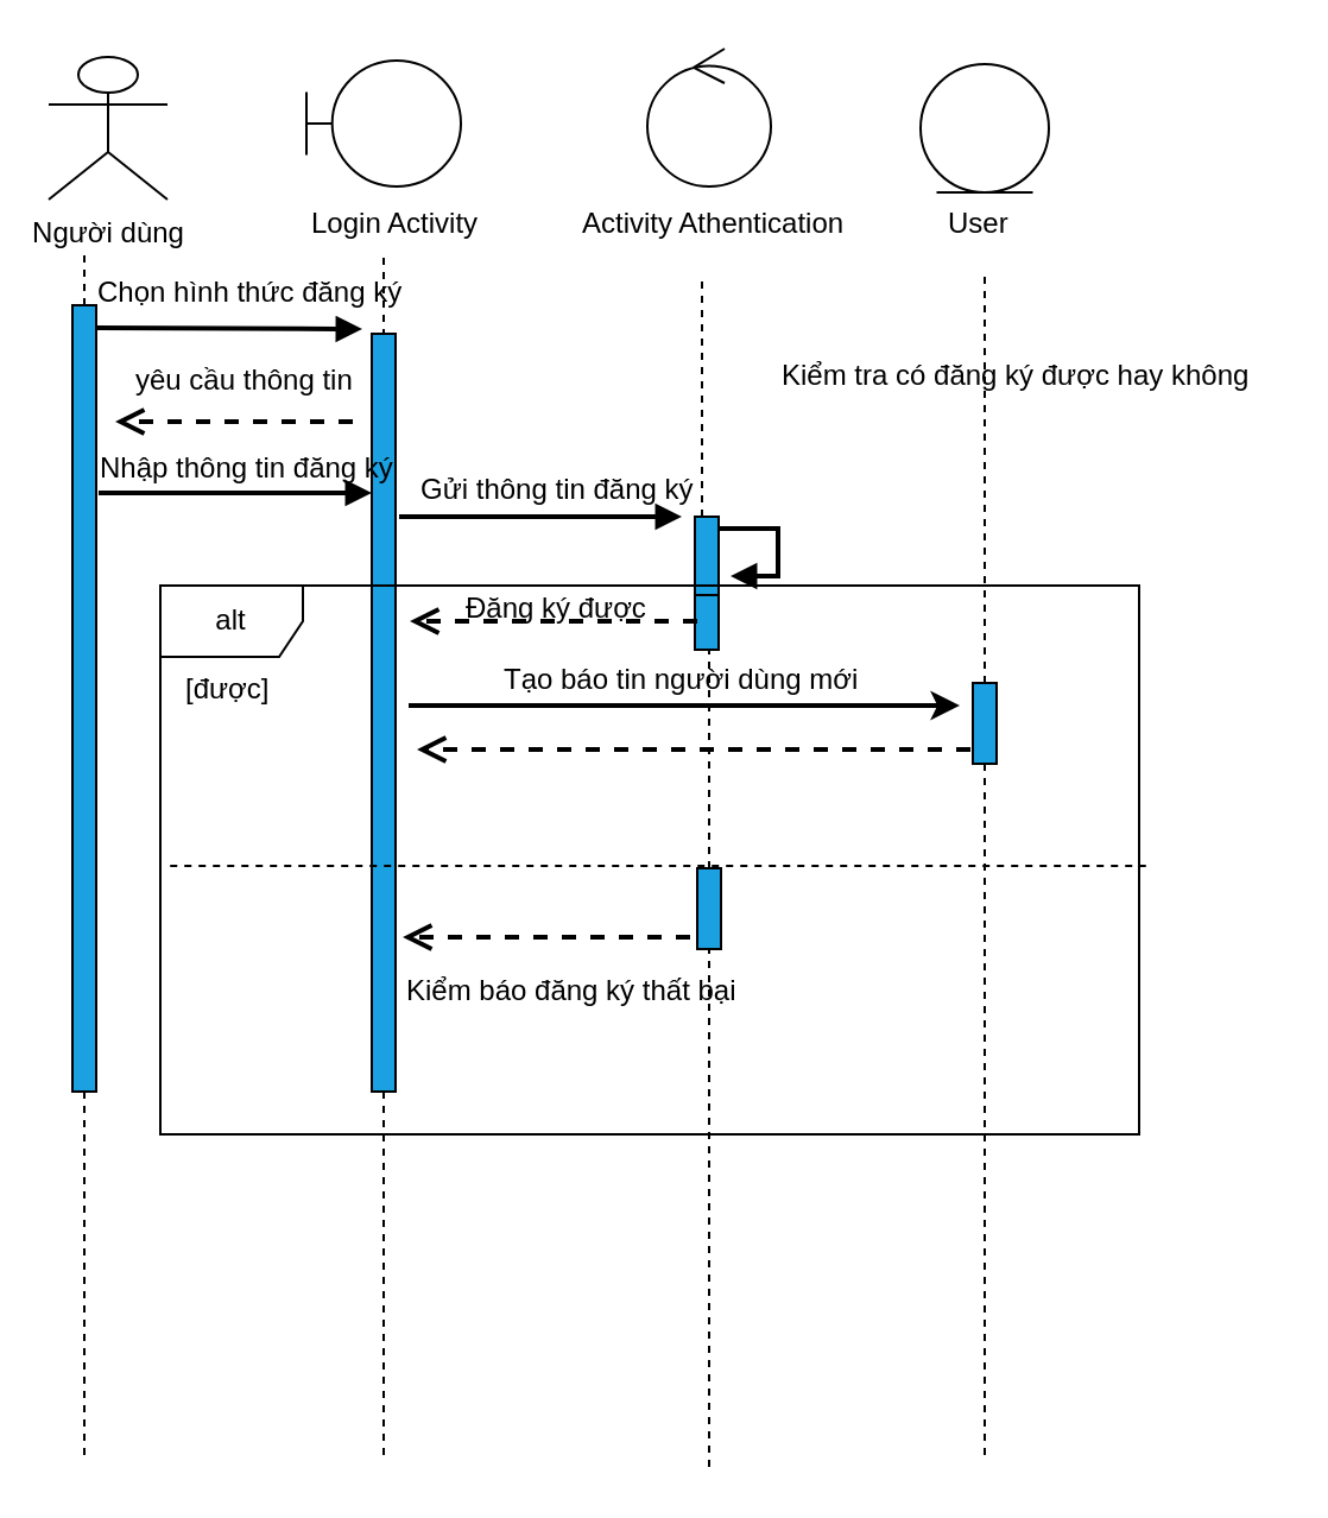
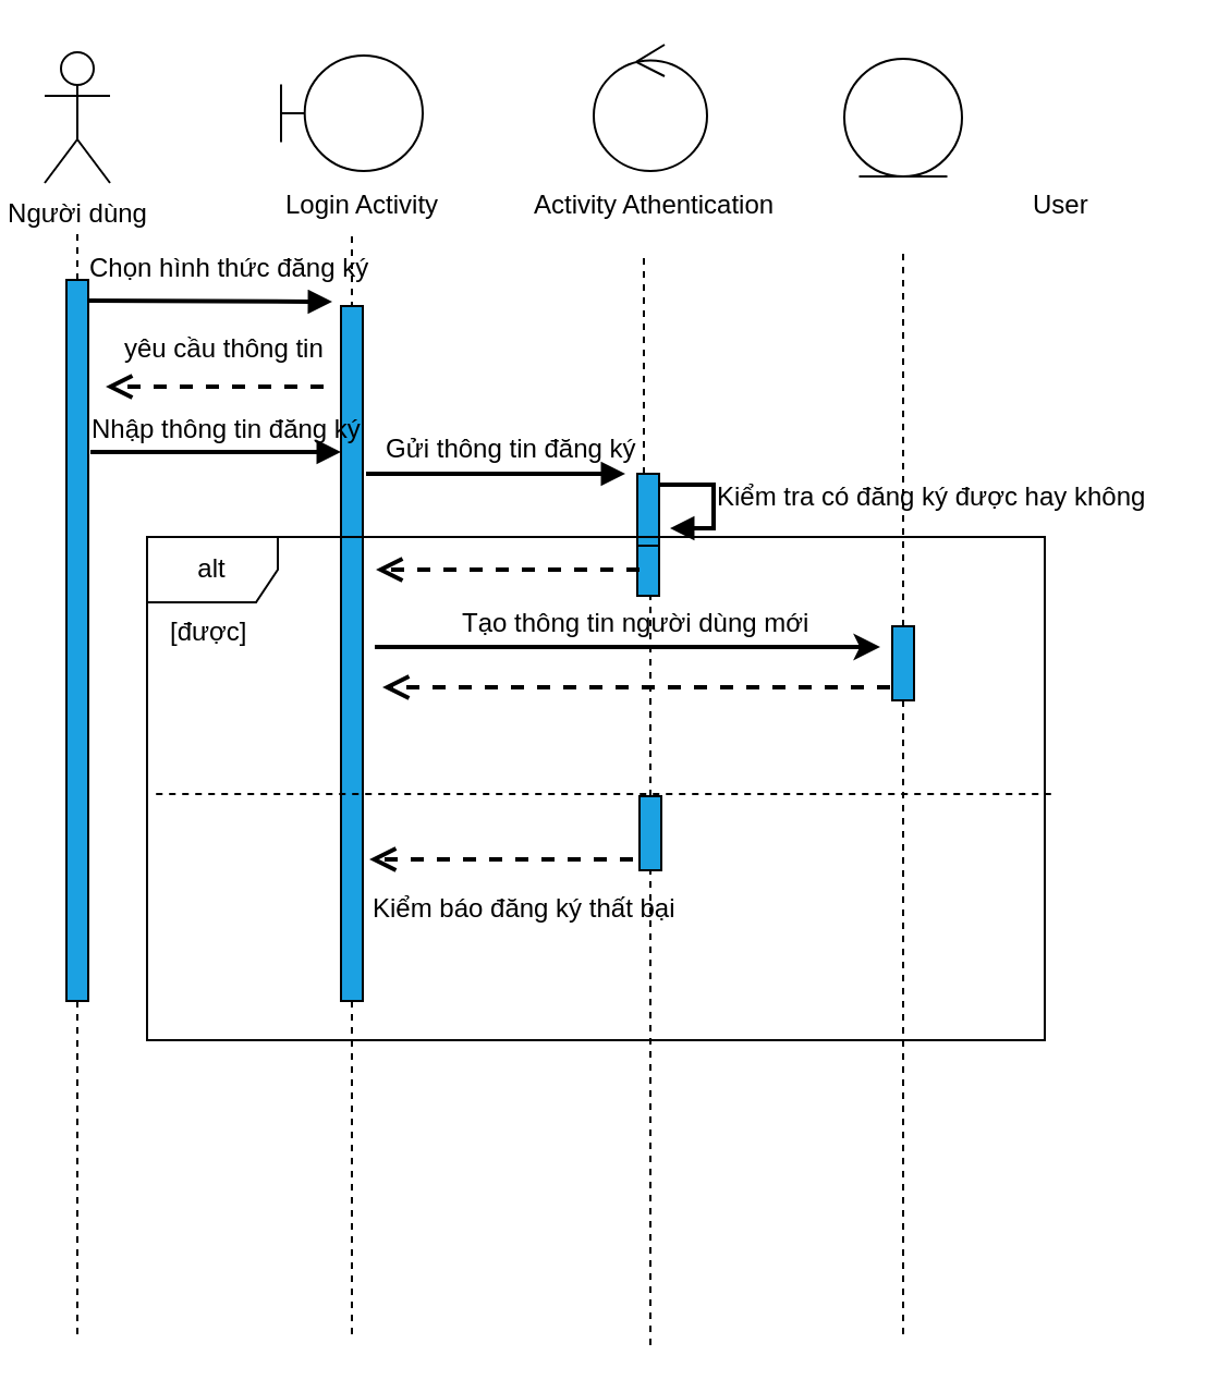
  <mxCell id="0" />
  <mxCell id="1" parent="0" />
- <mxCell id="2" value="Người dùng" style="shape=umlActor;verticalLabelPosition=bottom;labelBackgroundColor=#ffffff;verticalAlign=top;html=1;outlineConnect=0;" parent="1" vertex="1"><mxGeometry x="20" y="23.5" width="50" height="60" as="geometry" /></mxCell>
+ <mxCell id="2" value="Người dùng" style="shape=umlActor;verticalLabelPosition=bottom;labelBackgroundColor=#ffffff;verticalAlign=top;html=1;outlineConnect=0;" parent="1" vertex="1"><mxGeometry x="20" y="23.5" width="30" height="60" as="geometry" /></mxCell>
  <mxCell id="3" value="" style="ellipse;shape=umlControl;whiteSpace=wrap;html=1;strokeColor=#000000;" parent="1" vertex="1"><mxGeometry x="272" y="20" width="52" height="58" as="geometry" /></mxCell>
  <mxCell id="4" value="Activity Athentication" style="text;html=1;resizable=0;points=[];autosize=1;align=left;verticalAlign=top;spacingTop=-4;" parent="1" vertex="1"><mxGeometry x="243" y="83.5" width="129" height="14" as="geometry" /></mxCell>
  <mxCell id="5" value="" style="shape=umlBoundary;whiteSpace=wrap;html=1;strokeColor=#000000;" parent="1" vertex="1"><mxGeometry x="128.5" y="25" width="65" height="53" as="geometry" /></mxCell>
  <mxCell id="6" value="Login Activity" style="text;html=1;resizable=0;points=[];autosize=1;align=left;verticalAlign=top;spacingTop=-4;" parent="1" vertex="1"><mxGeometry x="128.5" y="83.5" width="81" height="14" as="geometry" /></mxCell>
  <mxCell id="7" value="" style="ellipse;shape=umlEntity;whiteSpace=wrap;html=1;strokeColor=#000000;" parent="1" vertex="1"><mxGeometry x="387" y="26.5" width="54" height="54" as="geometry" /></mxCell>
- <mxCell id="8" value="User" style="text;html=1;resizable=0;points=[];autosize=1;align=left;verticalAlign=top;spacingTop=-4;" parent="1" vertex="1"><mxGeometry x="396.5" y="83.5" width="35" height="14" as="geometry" /></mxCell>
+ <mxCell id="8" value="User" style="text;html=1;resizable=0;points=[];autosize=1;align=left;verticalAlign=top;spacingTop=-4;" parent="1" vertex="1"><mxGeometry x="471.5" y="83.5" width="35" height="14" as="geometry" /></mxCell>
  <mxCell id="9" value="" style="endArrow=block;endFill=1;endSize=6;html=1;strokeWidth=2;" parent="1" edge="1"><mxGeometry width="100" relative="1" as="geometry"><mxPoint x="40" y="137.5" as="sourcePoint" /><mxPoint x="152" y="138" as="targetPoint" /></mxGeometry></mxCell>
  <mxCell id="10" value="" style="endArrow=block;endFill=1;endSize=6;html=1;strokeWidth=2;" parent="1" edge="1"><mxGeometry width="100" relative="1" as="geometry"><mxPoint x="167.5" y="217" as="sourcePoint" /><mxPoint x="286.5" y="217" as="targetPoint" /></mxGeometry></mxCell>
  <mxCell id="11" value="Chọn hình thức đăng ký" style="text;html=1;resizable=0;points=[];autosize=1;align=left;verticalAlign=top;spacingTop=-4;fillColor=#ffffff;" parent="1" vertex="1"><mxGeometry x="38.5" y="112.5" width="140" height="20" as="geometry" /></mxCell>
  <mxCell id="12" value="Gửi thông tin đăng ký" style="text;html=1;resizable=0;points=[];autosize=1;align=left;verticalAlign=top;spacingTop=-4;" parent="1" vertex="1"><mxGeometry x="175" y="196" width="130" height="20" as="geometry" /></mxCell>
  <mxCell id="13" value="" style="endArrow=none;dashed=1;html=1;strokeWidth=1;" parent="1" source="14" edge="1"><mxGeometry width="50" height="50" relative="1" as="geometry"><mxPoint x="35" y="497" as="sourcePoint" /><mxPoint x="35" y="107" as="targetPoint" /></mxGeometry></mxCell>
  <mxCell id="14" value="" style="html=1;points=[];perimeter=orthogonalPerimeter;fillColor=#1ba1e2;strokeColor=#000000;fontColor=#ffffff;" parent="1" vertex="1"><mxGeometry x="30" y="128" width="10" height="331" as="geometry" /></mxCell>
  <mxCell id="15" value="" style="endArrow=none;dashed=1;html=1;strokeWidth=1;exitX=0.5;exitY=0.003;exitDx=0;exitDy=0;exitPerimeter=0;" parent="1" source="16" edge="1"><mxGeometry width="50" height="50" relative="1" as="geometry"><mxPoint x="161" y="497" as="sourcePoint" /><mxPoint x="161" y="108" as="targetPoint" /></mxGeometry></mxCell>
  <mxCell id="16" value="" style="html=1;points=[];perimeter=orthogonalPerimeter;fillColor=#1ba1e2;strokeColor=#000000;fontColor=#ffffff;" parent="1" vertex="1"><mxGeometry x="156" y="140" width="10" height="319" as="geometry" /></mxCell>
  <mxCell id="17" value="" style="endArrow=none;dashed=1;html=1;strokeWidth=1;" parent="1" source="18" edge="1"><mxGeometry width="50" height="50" relative="1" as="geometry"><mxPoint x="295" y="497" as="sourcePoint" /><mxPoint x="295" y="117" as="targetPoint" /></mxGeometry></mxCell>
  <mxCell id="18" value="" style="html=1;points=[];perimeter=orthogonalPerimeter;fillColor=#1ba1e2;strokeColor=#000000;fontColor=#ffffff;" parent="1" vertex="1"><mxGeometry x="292" y="217" width="10" height="33" as="geometry" /></mxCell>
  <mxCell id="19" value="" style="endArrow=none;dashed=1;html=1;strokeWidth=1;" parent="1" source="38" target="18" edge="1"><mxGeometry width="50" height="50" relative="1" as="geometry"><mxPoint x="295" y="551" as="sourcePoint" /><mxPoint x="295" y="117" as="targetPoint" /></mxGeometry></mxCell>
  <mxCell id="20" value="" style="html=1;verticalAlign=bottom;endArrow=open;dashed=1;endSize=8;strokeWidth=2;" parent="1" edge="1"><mxGeometry relative="1" as="geometry"><mxPoint x="148" y="177" as="sourcePoint" /><mxPoint x="48" y="177" as="targetPoint" /></mxGeometry></mxCell>
  <mxCell id="21" value="yêu cầu thông tin" style="text;html=1;resizable=0;points=[];autosize=1;align=left;verticalAlign=top;spacingTop=-4;fillColor=none;" parent="1" vertex="1"><mxGeometry x="55" y="150" width="101" height="14" as="geometry" /></mxCell>
  <mxCell id="22" value="" style="endArrow=block;endFill=1;endSize=6;html=1;strokeWidth=2;" parent="1" edge="1"><mxGeometry width="100" relative="1" as="geometry"><mxPoint x="41" y="207" as="sourcePoint" /><mxPoint x="156" y="207" as="targetPoint" /></mxGeometry></mxCell>
  <mxCell id="23" value="Nhập thông tin đăng ký" style="text;html=1;resizable=0;points=[];autosize=1;align=left;verticalAlign=top;spacingTop=-4;" parent="1" vertex="1"><mxGeometry x="40" y="187" width="140" height="20" as="geometry" /></mxCell>
  <mxCell id="24" value="" style="edgeStyle=orthogonalEdgeStyle;html=1;align=left;spacingLeft=2;endArrow=block;rounded=0;entryX=1;entryY=0;strokeWidth=2;" parent="1" edge="1"><mxGeometry x="1" y="350" relative="1" as="geometry"><mxPoint x="302" y="222" as="sourcePoint" /><Array as="points"><mxPoint x="327" y="222" /><mxPoint x="327" y="242" /></Array><mxPoint x="307" y="242" as="targetPoint" /><mxPoint x="-303" y="-174" as="offset" /></mxGeometry></mxCell>
- <mxCell id="25" value="Kiểm tra có đăng ký được hay không" style="text;html=1;resizable=0;points=[];autosize=1;align=left;verticalAlign=top;spacingTop=-4;" parent="1" vertex="1"><mxGeometry x="326.5" y="148" width="210" height="20" as="geometry" /></mxCell>
+ <mxCell id="25" value="Kiểm tra có đăng ký được hay không" style="text;html=1;resizable=0;points=[];autosize=1;align=left;verticalAlign=top;spacingTop=-4;" parent="1" vertex="1"><mxGeometry x="326.5" y="218" width="210" height="20" as="geometry" /></mxCell>
  <mxCell id="26" value="" style="endArrow=none;dashed=1;html=1;strokeWidth=1;exitX=0.01;exitY=0.511;exitDx=0;exitDy=0;exitPerimeter=0;entryX=1.007;entryY=0.511;entryDx=0;entryDy=0;entryPerimeter=0;" parent="1" source="29" target="29" edge="1"><mxGeometry width="50" height="50" relative="1" as="geometry"><mxPoint x="92" y="502" as="sourcePoint" /><mxPoint x="142" y="452" as="targetPoint" /></mxGeometry></mxCell>
  <mxCell id="27" value="" style="html=1;points=[];perimeter=orthogonalPerimeter;fillColor=#1ba1e2;strokeColor=#000000;fontColor=#ffffff;" parent="1" vertex="1"><mxGeometry x="292" y="250" width="10" height="23" as="geometry" /></mxCell>
  <mxCell id="28" value="[được]" style="text;html=1;resizable=0;points=[];autosize=1;align=left;verticalAlign=top;spacingTop=-4;" parent="1" vertex="1"><mxGeometry x="76" y="280" width="45" height="14" as="geometry" /></mxCell>
  <mxCell id="29" value="alt" style="shape=umlFrame;whiteSpace=wrap;html=1;strokeColor=#000000;fillColor=none;" parent="1" vertex="1"><mxGeometry x="67" y="246" width="412" height="231" as="geometry" /></mxCell>
  <mxCell id="30" value="" style="html=1;points=[];perimeter=orthogonalPerimeter;fillColor=#1ba1e2;strokeColor=#000000;fontColor=#ffffff;" parent="1" vertex="1"><mxGeometry x="409" y="287" width="10" height="34" as="geometry" /></mxCell>
  <mxCell id="31" value="" style="html=1;verticalAlign=bottom;endArrow=open;dashed=1;endSize=8;strokeWidth=2;" parent="1" edge="1"><mxGeometry relative="1" as="geometry"><mxPoint x="290" y="394" as="sourcePoint" /><mxPoint x="169" y="394" as="targetPoint" /></mxGeometry></mxCell>
  <mxCell id="32" value="Kiểm báo đăng ký thất bại" style="text;html=1;resizable=0;points=[];autosize=1;align=left;verticalAlign=top;spacingTop=-4;" parent="1" vertex="1"><mxGeometry x="169" y="407" width="160" height="20" as="geometry" /></mxCell>
  <mxCell id="33" value="" style="endArrow=none;dashed=1;html=1;strokeWidth=1;" parent="1" edge="1"><mxGeometry width="50" height="50" relative="1" as="geometry"><mxPoint x="414" y="287" as="sourcePoint" /><mxPoint x="414" y="115" as="targetPoint" /></mxGeometry></mxCell>
  <mxCell id="34" value="" style="endArrow=none;dashed=1;html=1;strokeWidth=1;" parent="1" edge="1"><mxGeometry width="50" height="50" relative="1" as="geometry"><mxPoint x="414" y="612" as="sourcePoint" /><mxPoint x="414" y="321" as="targetPoint" /></mxGeometry></mxCell>
  <mxCell id="35" value="" style="endArrow=none;dashed=1;html=1;strokeWidth=1;" parent="1" edge="1" source="38"><mxGeometry width="50" height="50" relative="1" as="geometry"><mxPoint x="298" y="617" as="sourcePoint" /><mxPoint x="298" y="351" as="targetPoint" /></mxGeometry></mxCell>
  <mxCell id="36" value="" style="endArrow=none;dashed=1;html=1;strokeWidth=1;" parent="1" edge="1"><mxGeometry width="50" height="50" relative="1" as="geometry"><mxPoint x="161" y="612" as="sourcePoint" /><mxPoint x="161" y="459" as="targetPoint" /></mxGeometry></mxCell>
  <mxCell id="37" value="" style="endArrow=none;dashed=1;html=1;strokeWidth=1;" parent="1" edge="1"><mxGeometry width="50" height="50" relative="1" as="geometry"><mxPoint x="35" y="612" as="sourcePoint" /><mxPoint x="35" y="459" as="targetPoint" /></mxGeometry></mxCell>
  <mxCell id="38" value="" style="html=1;points=[];perimeter=orthogonalPerimeter;fillColor=#1ba1e2;strokeColor=#000000;fontColor=#ffffff;" parent="1" vertex="1"><mxGeometry x="293" y="365" width="10" height="34" as="geometry" /></mxCell>
  <mxCell id="39" value="" style="endArrow=none;dashed=1;html=1;strokeWidth=1;" edge="1" parent="1" target="38"><mxGeometry width="50" height="50" relative="1" as="geometry"><mxPoint x="298" y="617" as="sourcePoint" /><mxPoint x="298" y="351" as="targetPoint" /></mxGeometry></mxCell>
  <mxCell id="40" value="" style="html=1;verticalAlign=bottom;endArrow=open;dashed=1;endSize=8;strokeWidth=2;" edge="1" parent="1"><mxGeometry relative="1" as="geometry"><mxPoint x="293" y="261" as="sourcePoint" /><mxPoint x="172" y="261" as="targetPoint" /></mxGeometry></mxCell>
- <mxCell id="41" value="Đăng ký được&lt;br&gt;" style="text;html=1;resizable=0;points=[];autosize=1;align=left;verticalAlign=top;spacingTop=-4;" vertex="1" parent="1"><mxGeometry x="193.5" y="246" width="86" height="14" as="geometry" /></mxCell>
  <mxCell id="42" value="" style="endArrow=classic;html=1;strokeWidth=2;" edge="1" parent="1"><mxGeometry width="50" height="50" relative="1" as="geometry"><mxPoint x="171.5" y="296.5" as="sourcePoint" /><mxPoint x="403.5" y="296.5" as="targetPoint" /></mxGeometry></mxCell>
  <mxCell id="43" value="" style="html=1;verticalAlign=bottom;endArrow=open;dashed=1;endSize=8;strokeWidth=2;" edge="1" parent="1"><mxGeometry relative="1" as="geometry"><mxPoint x="408" y="315" as="sourcePoint" /><mxPoint x="175" y="315" as="targetPoint" /></mxGeometry></mxCell>
- <mxCell id="44" value="Tạo báo tin người dùng mới" style="text;html=1;resizable=0;points=[];autosize=1;align=left;verticalAlign=top;spacingTop=-4;" vertex="1" parent="1"><mxGeometry x="209.5" y="276" width="169" height="14" as="geometry" /></mxCell>
+ <mxCell id="44" value="Tạo thông tin người dùng mới" style="text;html=1;resizable=0;points=[];autosize=1;align=left;verticalAlign=top;spacingTop=-4;" vertex="1" parent="1"><mxGeometry x="209.5" y="276" width="169" height="14" as="geometry" /></mxCell>
